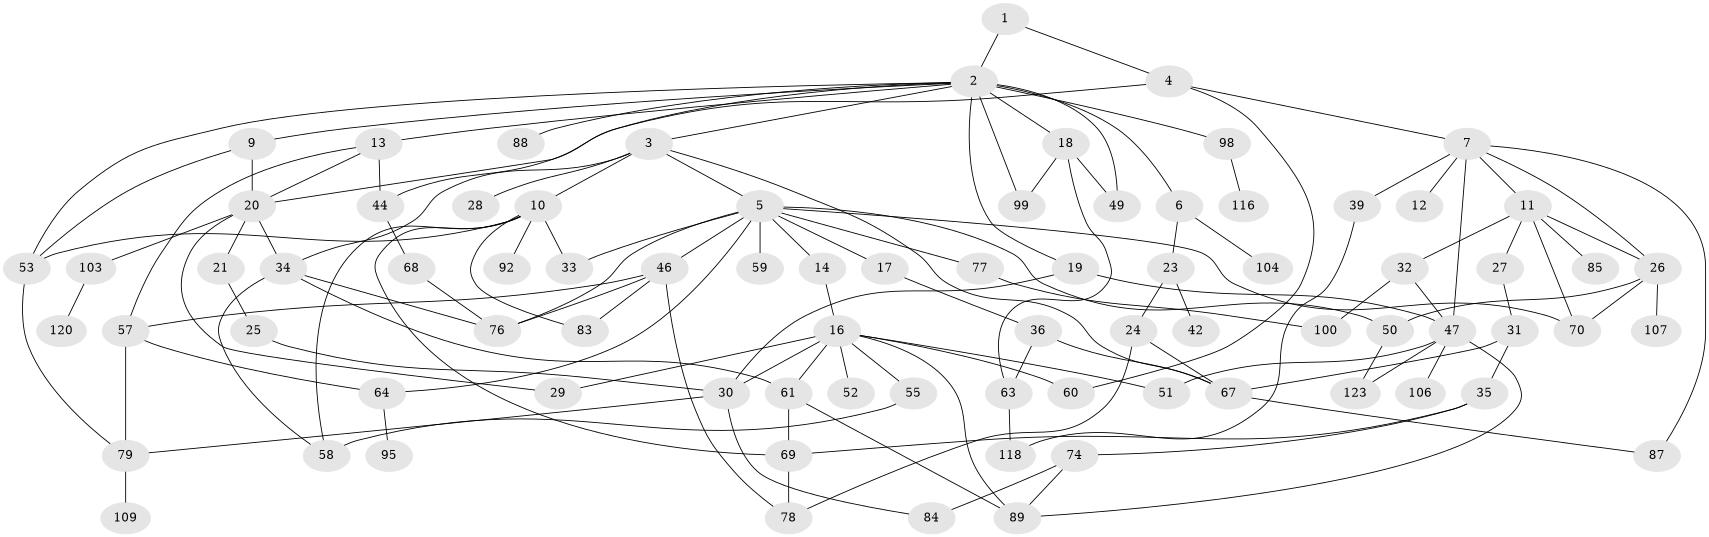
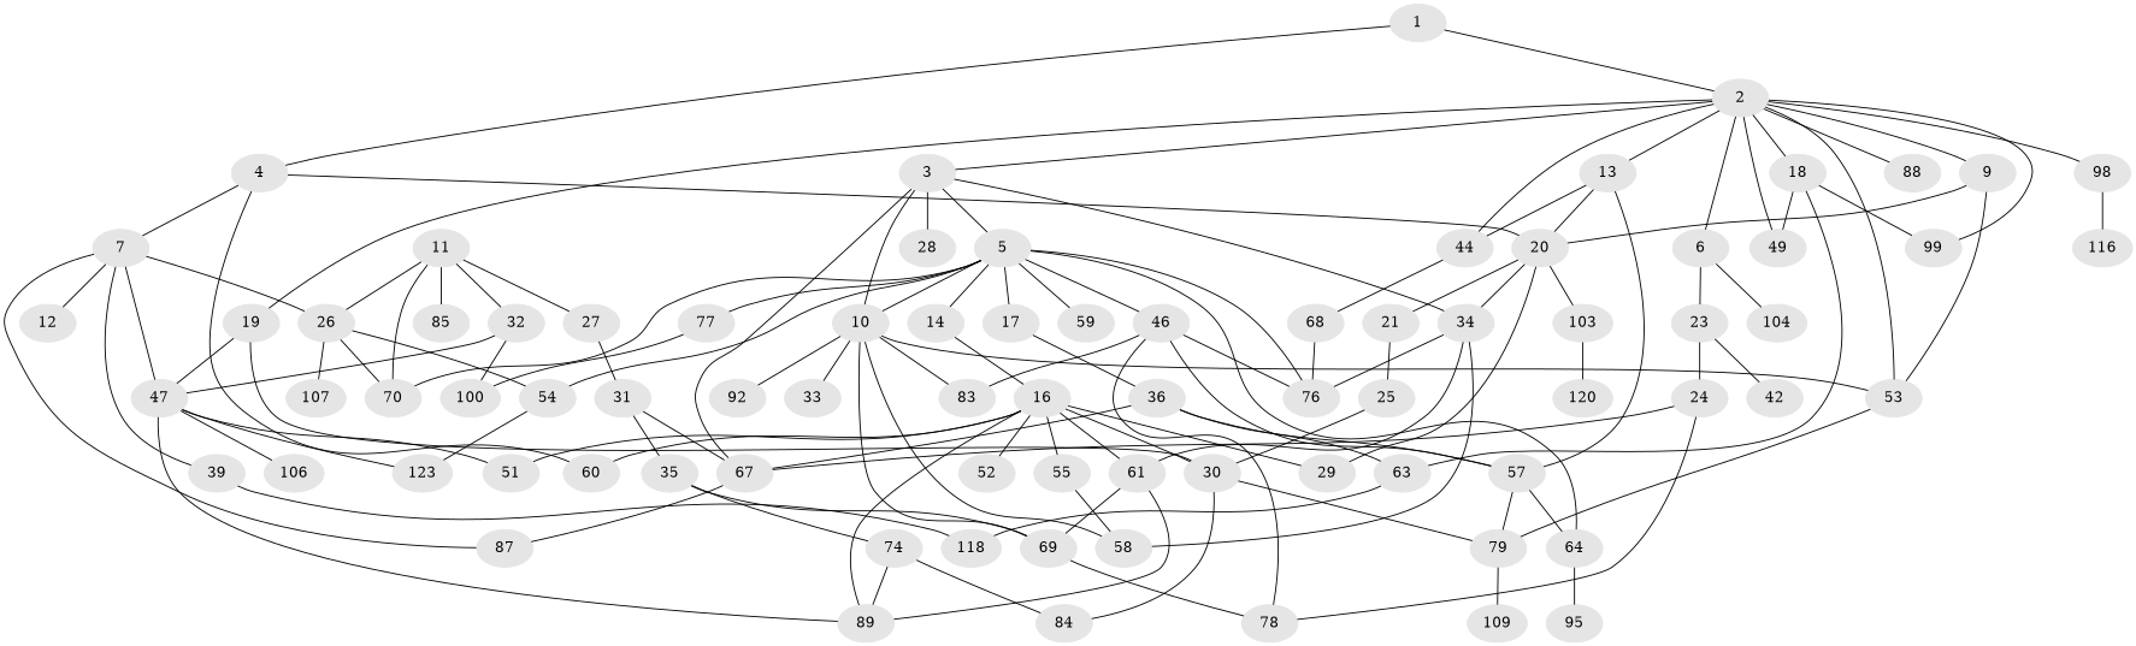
  graph {
    node [color=gray90 style=filled]
    2 [super="+8"]
    3 [super="+73"]
    6 [super="+40"]
    9 [super="+119"]
    13 [super="+117"]
    18 [super="+90"]
    19 [super="+41"]
    44
    49
    53 [super="+65"]
    88
    98 [super="+101"]
    99 [super="+105"]
    1
    4 [super="+62"]
    7 [super="+110"]
    20 [super="+66"]
    60
    5 [super="+22"]
    10 [super="+37"]
    28 [super="+43"]
    34 [super="+50"]
    67 [super="+71"]
    23 [super="+38"]
    104 [super="+122"]
    57 [super="+113"]
    63 [super="+121"]
    47 [super="+102"]
    30 [super="+81"]
    68
    79 [super="+85"]
    116
    14
    17
    46
-   54 [label=50]
+   54
    59
    64 [super="+80"]
    70 [super="+111"]
    76 [super="+86"]
    77
    33
    58 [super="+82"]
    69 [super="+108"]
    83
    92
    61 [super="+114"]
    87 [super="+97"]
    11 [super="+15"]
    12
    26 [super="+93"]
    39
    29
    21
    103
    16 [super="+48"]
    36 [super="+72"]
    78 [super="+91"]
    123
    95
    100
    24 [super="+94"]
    42 [super="+45"]
    27
    32
    n66 [label=85]
    107
    118
    51
    89 [super="+96"]
    106
    31 [super="+56"]
    52
    55
    84
    25
    120
    35
    109
    74 [super="+115"]
    2 -- 3
    2 -- 6
    2 -- 9
    2 -- 13
    2 -- 18
    2 -- 19
    2 -- 44
    2 -- 49
    2 -- 53
    2 -- 88
    2 -- 98
    2 -- 99
    3 -- 5
    3 -- 10
    3 -- 28 [weight=2]
    3 -- 34
    3 -- 67
    6 -- 23
    6 -- 104
    9 -- 53
    9 -- 20
    13 -- 44
    13 -- 20
    13 -- 57
    18 -- 49
    18 -- 99
    18 -- 63
    19 -- 47
    19 -- 30
    44 -- 68
    53 -- 79
    98 -- 116
    1 -- 2
    1 -- 4
    4 -- 7
    4 -- 20
    4 -- 60
    7 -- 47
    7 -- 87
-   7 -- 11
    7 -- 12
    7 -- 26
    7 -- 39
    20 -- 34
    20 -- 29
    20 -- 21
    20 -- 103
-   5 -- 33
+   5 -- 10
    5 -- 14
    5 -- 17
    5 -- 46
    5 -- 54
    5 -- 59
    5 -- 64
    5 -- 70
    5 -- 76
    5 -- 77
    10 -- 53
    10 -- 33
    10 -- 58
    10 -- 69
    10 -- 83
    10 -- 92
    34 -- 76
    34 -- 58
    34 -- 61
    67 -- 87
    23 -- 24
    23 -- 42
    57 -- 79
    57 -- 64
    63 -- 118
    47 -- 123
    47 -- 51
    47 -- 89
    47 -- 106
    30 -- 79
    30 -- 84
    68 -- 76
    79 -- 109
    14 -- 16
    17 -- 36
    46 -- 57
    46 -- 76
    46 -- 83
    46 -- 78
    54 -- 123
    64 -- 95
    77 -- 100
    69 -- 78
    61 -- 69 [weight=2]
    61 -- 89
    11 -- 70
    11 -- 26
    11 -- 27
    11 -- 32
    11 -- n66
    26 -- 54
    26 -- 70
    26 -- 107
    39 -- 118
    21 -- 25
    103 -- 120
    16 -- 60
    16 -- 30 [weight=2]
    16 -- 61
    16 -- 29
    16 -- 51
    16 -- 89
    16 -- 52
    16 -- 55
    36 -- 67
+   36 -- 57
    36 -- 63
    24 -- 67
    24 -- 78
    27 -- 31
    32 -- 47
    32 -- 100
    31 -- 67
    31 -- 35
    55 -- 58
    25 -- 30
    35 -- 69
    35 -- 74
    74 -- 89
    74 -- 84
  }
